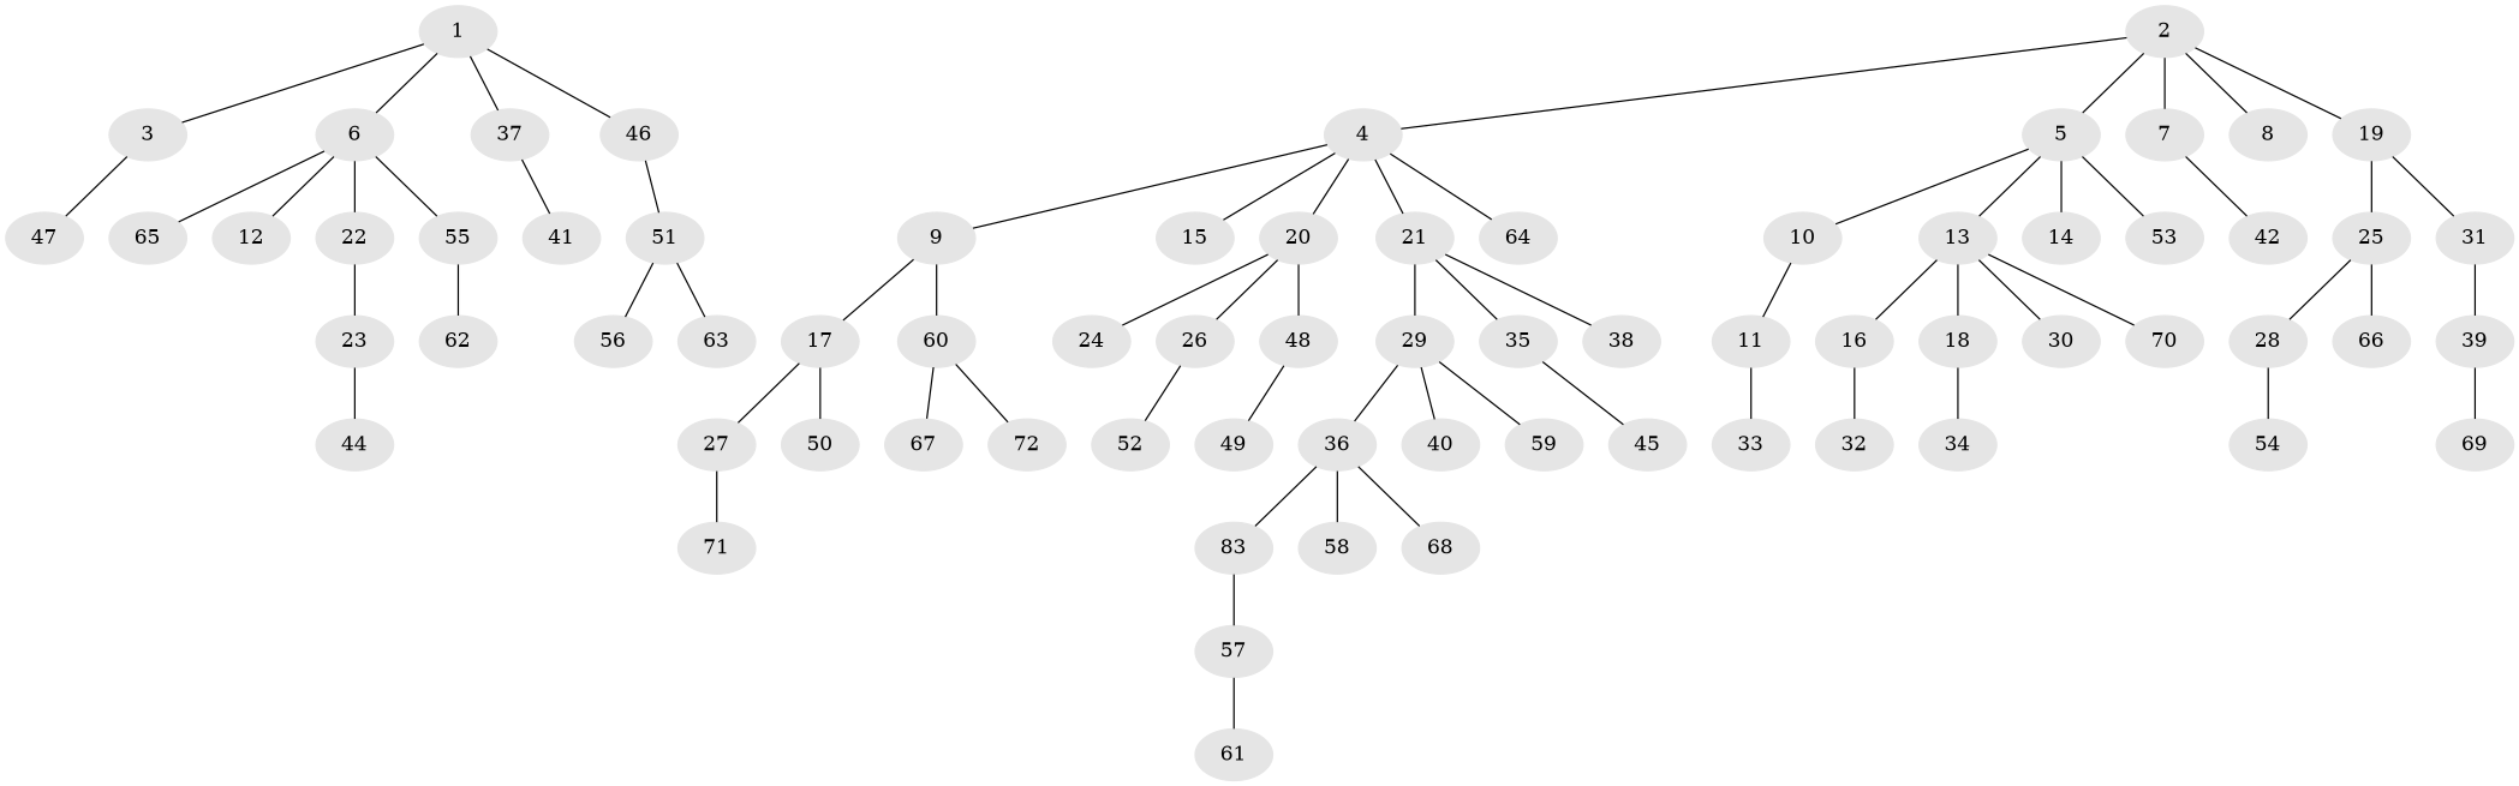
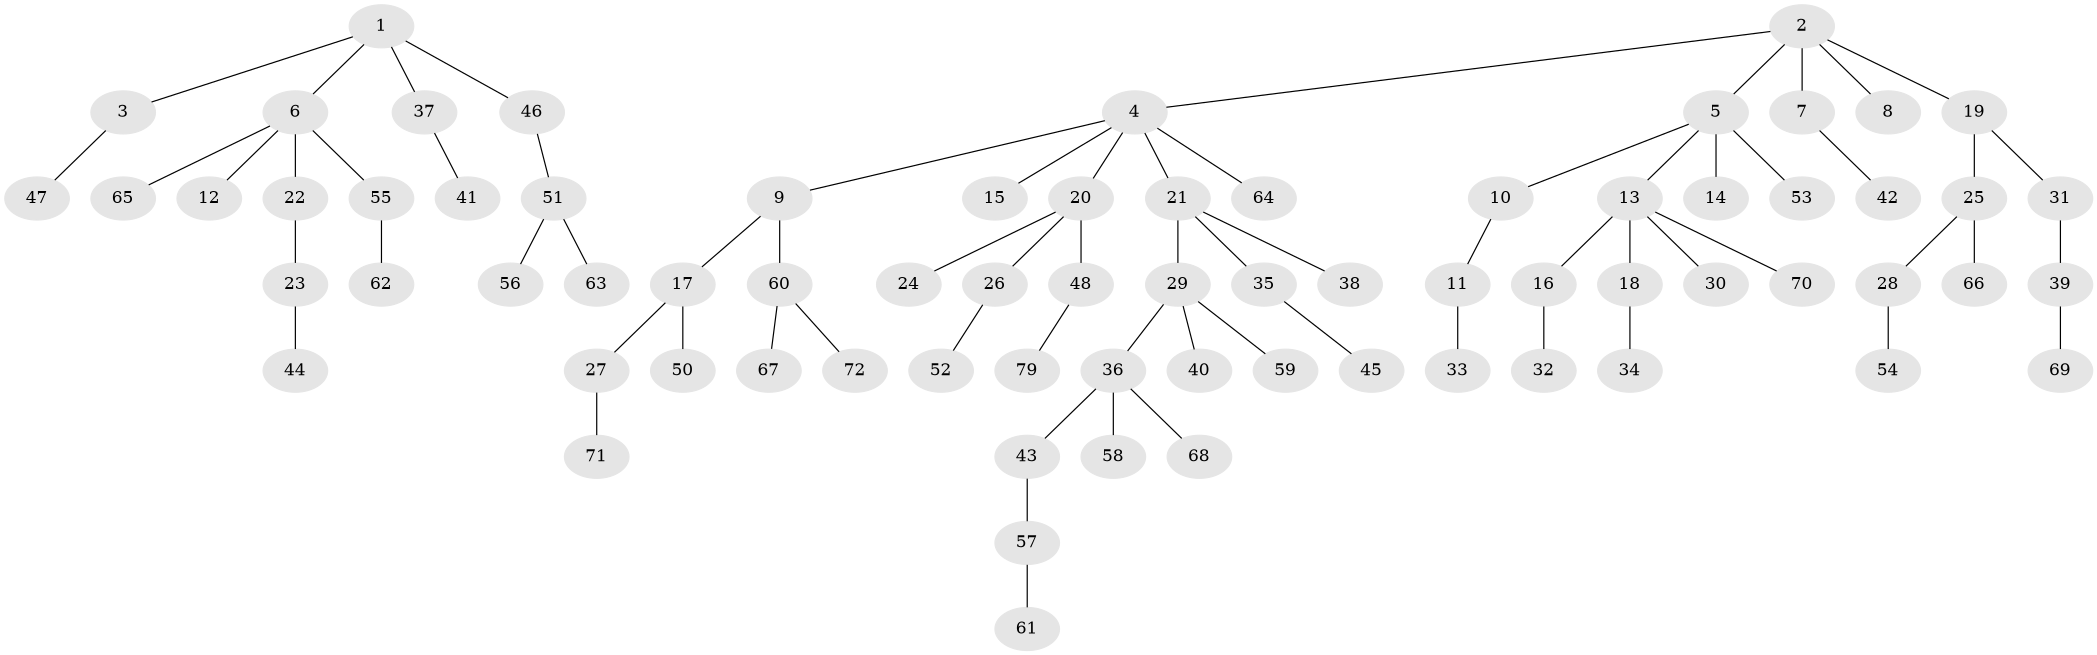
  graph {
    node [color=gray90 style=filled]
    1
    3
    6
    37
    46
    2
    4
    5
    7
    8
    19
    47
    65
    12
    22
    55
    41
    51
    9
    15
    20
    21
    64
    10
    13
    14
    53
    42
    25
    31
    17
    60
    24
    26
    48
    29
    35
    38
    11
    16
    18
    30
    70
    23
    62
    27
    50
    67
    72
    33
    32
    34
    71
    28
    66
    39
    52
-   49
+   49 [label=79]
    36
    40
    59
    45
    44
    54
-   43 [label=83]
+   43
    58
    68
    69
    57
    61
    56
    63
    1 -- 3
    1 -- 6
    1 -- 37
    1 -- 46
    3 -- 47
    6 -- 65
    6 -- 12
    6 -- 22
    6 -- 55
    37 -- 41
    46 -- 51
    2 -- 4
    2 -- 5
    2 -- 7
    2 -- 8
    2 -- 19
    4 -- 9
    4 -- 15
    4 -- 20
    4 -- 21
    4 -- 64
    5 -- 10
    5 -- 13
    5 -- 14
    5 -- 53
    7 -- 42
    19 -- 25
    19 -- 31
    22 -- 23
    55 -- 62
    51 -- 56
    51 -- 63
    9 -- 17
    9 -- 60
    20 -- 24
    20 -- 26
    20 -- 48
    21 -- 29
    21 -- 35
    21 -- 38
    10 -- 11
    13 -- 16
    13 -- 18
    13 -- 30
    13 -- 70
    25 -- 28
    25 -- 66
    31 -- 39
    17 -- 27
    17 -- 50
    60 -- 67
    60 -- 72
    26 -- 52
    48 -- 49
    29 -- 36
    29 -- 40
    29 -- 59
    35 -- 45
    11 -- 33
    16 -- 32
    18 -- 34
    23 -- 44
    27 -- 71
    28 -- 54
    39 -- 69
    36 -- 43
    36 -- 58
    36 -- 68
    43 -- 57
    57 -- 61
  }
